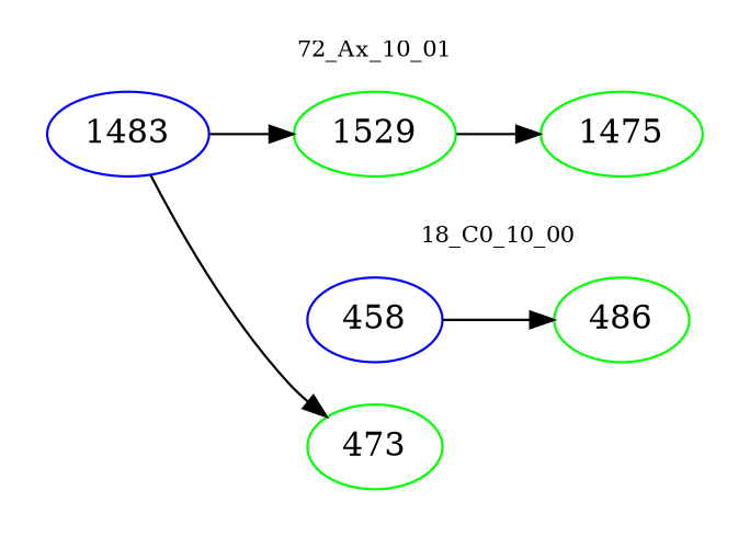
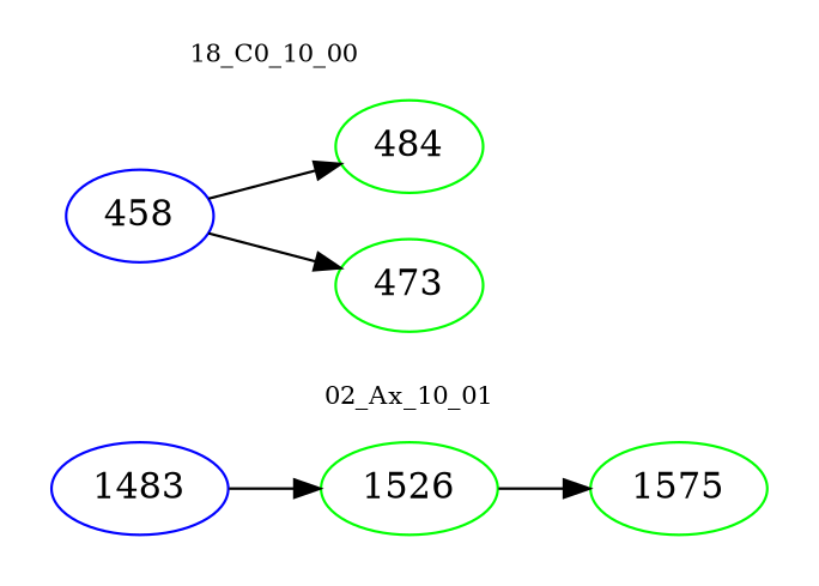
  digraph {
    rankdir=LR
    node [color=green]
    edge [color=black]
    n1 [color=blue label=1483]
-   n2 [label=1475]
-   n3 [label=1529]
+   n2 [label=1575]
+   n3 [label=1526]
    n4 [color=blue label=458]
    n5 [label=473]
-   n6 [label=486]
+   n6 [label=484]
    subgraph cluster_1 {
      color=white
      fontsize=10
-     label="72_Ax_10_01"
+     label="02_Ax_10_01"
      n1
      n2
      n3
    }
    subgraph cluster_2 {
      color=white
      fontsize=10
      label="18_C0_10_00"
      n4
      n5
      n6
    }
    n1 -> n3
    n3 -> n2
-   n1 -> n5
+   n4 -> n5
    n4 -> n6
  }
